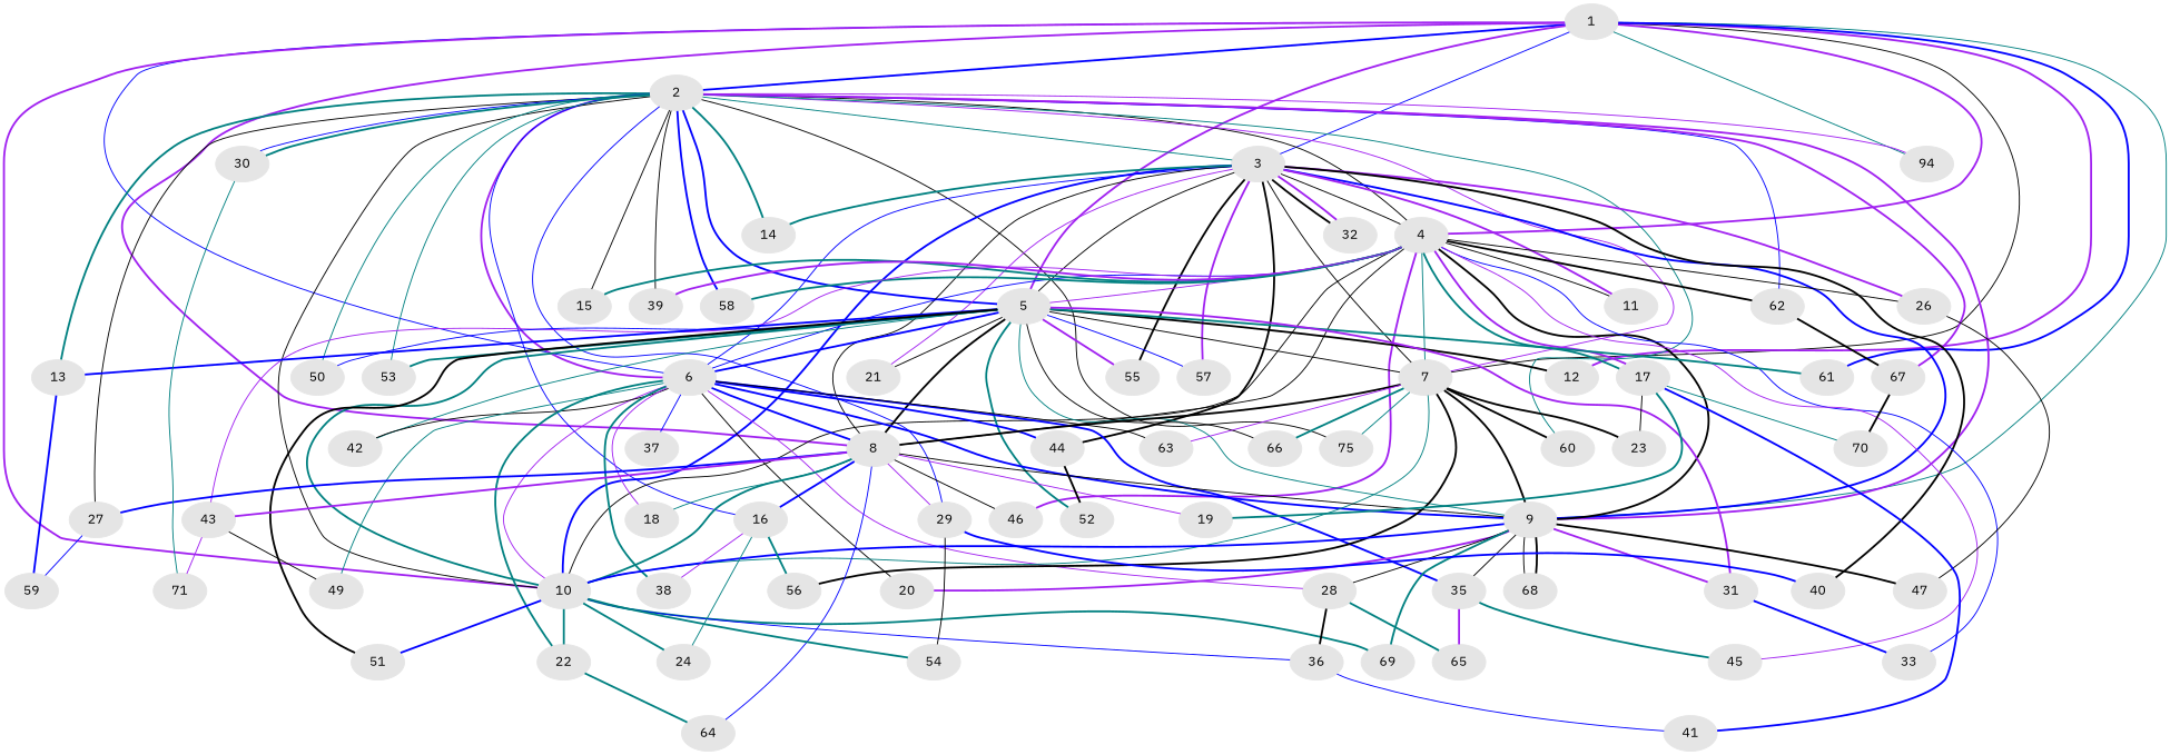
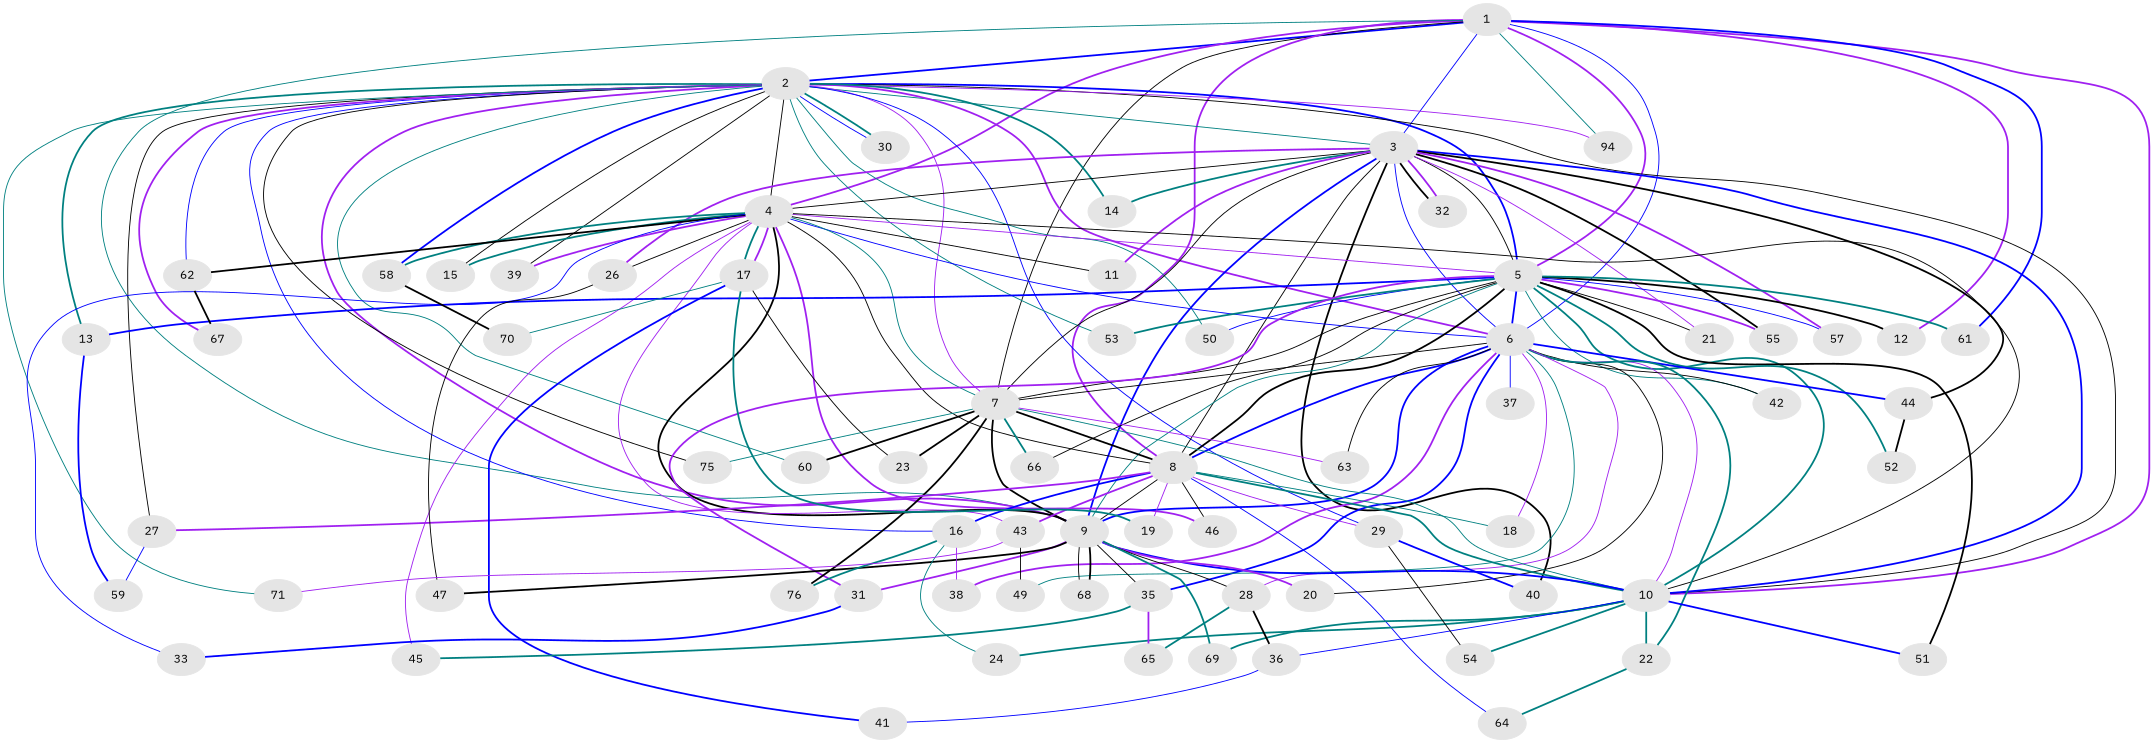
  graph {
    fontname="IBM Plex Sans"
    node [color=gray90 fontname="IBM Plex Sans" style=filled]
    edge [color=black fontname="IBM Plex Sans" style=bold]
    1
    2
    3
    4
    5
    6
    7
    8
    9
    10
    12
    n12 [label=94]
    61
    13
    14
    15
    16
    n18 [label=75]
    27
    29
    30
    39
    50
    53
    58
    60
    62
    67
    71
    11
    21
    26
    32
    40
    44
    55
    57
    17
    33
    43
    45
    46
    31
    42
    51
    52
    66
    18
    20
    22
    28
    35
    37
    38
    49
    63
    23
-   56
+   56 [label=76]
    19
    64
    47
    68
    69
    24
    36
    54
    59
    70
    41
    65
    1 -- 2 [color=blue]
    1 -- 3 [color=blue style=solid]
    1 -- 4 [color=purple]
    1 -- 5 [color=purple]
    1 -- 6 [color=blue style=solid]
    1 -- 7 [style=solid]
    1 -- 8 [color=purple]
    1 -- 9 [color=teal style=solid]
    1 -- 10 [color=purple]
    1 -- 12 [color=purple]
    1 -- n12 [color=teal style=solid]
    1 -- 61 [color=blue]
    2 -- 3 [color=teal style=solid]
    2 -- 4 [style=solid]
    2 -- 5 [color=blue]
    2 -- 6 [color=purple]
    2 -- 7 [color=purple style=solid]
    2 -- 9 [color=purple]
    2 -- 10 [style=solid]
    2 -- n12 [color=purple style=solid]
    2 -- 13 [color=teal]
    2 -- 14 [color=teal]
    2 -- 15 [style=solid]
    2 -- 16 [color=blue style=solid]
    2 -- n18 [style=solid]
    2 -- 27 [style=solid]
    2 -- 29 [color=blue style=solid]
    2 -- 30 [color=blue style=solid]
    2 -- 30 [color=teal]
    2 -- 39 [style=solid]
    2 -- 50 [color=teal style=solid]
    2 -- 53 [color=teal style=solid]
    2 -- 58 [color=blue]
    2 -- 60 [color=teal style=solid]
    2 -- 62 [color=blue style=solid]
    2 -- 67 [color=purple]
-   30 -- 71 [color=teal style=solid]
+   2 -- 71 [color=teal style=solid]
    3 -- 4 [style=solid]
    3 -- 5 [style=solid]
    3 -- 6 [color=blue style=solid]
    3 -- 7 [style=solid]
    3 -- 8 [style=solid]
    3 -- 9 [color=blue]
    3 -- 10 [color=blue]
    3 -- 14 [color=teal]
    3 -- 11 [color=purple]
    3 -- 21 [color=purple style=solid]
    3 -- 26 [color=purple]
    3 -- 32
    3 -- 32 [color=purple]
    3 -- 40
    3 -- 44
    3 -- 55
    3 -- 57 [color=purple]
    4 -- 5 [color=purple style=solid]
    4 -- 6 [color=blue style=solid]
    4 -- 7 [color=teal style=solid]
    4 -- 8 [style=solid]
    4 -- 9
    4 -- 10 [style=solid]
    4 -- 15 [color=teal]
    4 -- 39 [color=purple]
    4 -- 58 [color=teal]
    4 -- 62
    4 -- 11 [style=solid]
    4 -- 26 [style=solid]
    4 -- 17 [color=teal]
    4 -- 17 [color=purple]
    4 -- 33 [color=blue style=solid]
    4 -- 43 [color=purple style=solid]
    4 -- 45 [color=purple style=solid]
    4 -- 46 [color=purple]
    5 -- 6 [color=blue]
    5 -- 7 [style=solid]
    5 -- 8
    5 -- 9 [color=teal style=solid]
    5 -- 10 [color=teal]
    5 -- 12
    5 -- 61 [color=teal]
    5 -- 13 [color=blue]
    5 -- 50 [color=blue style=solid]
    5 -- 53 [color=teal]
    5 -- 21 [style=solid]
    5 -- 55 [color=purple]
    5 -- 57 [color=blue style=solid]
    5 -- 31 [color=purple]
    5 -- 42 [color=teal style=solid]
    5 -- 51
    5 -- 52 [color=teal]
    5 -- 66 [style=solid]
+   6 -- 7 [style=solid]
    6 -- 8 [color=blue]
    6 -- 9 [color=blue]
    6 -- 10 [color=purple style=solid]
    6 -- 44 [color=blue]
    6 -- 42 [style=solid]
    6 -- 18 [color=purple style=solid]
    6 -- 20 [style=solid]
    6 -- 22 [color=teal]
    6 -- 28 [color=purple style=solid]
    6 -- 35 [color=blue]
    6 -- 37 [color=blue style=solid]
-   6 -- 38 [color=teal]
+   6 -- 38 [color=purple]
    6 -- 49 [color=teal style=solid]
    6 -- 63 [style=solid]
    7 -- 8
    7 -- 9
    7 -- 10 [color=teal style=solid]
    7 -- n18 [color=teal style=solid]
    7 -- 60
    7 -- 66 [color=teal]
    7 -- 63 [color=purple style=solid]
    7 -- 23
    7 -- 56
    8 -- 9 [style=solid]
    8 -- 10 [color=teal]
    8 -- 16 [color=blue]
-   8 -- 27 [color=blue]
+   8 -- 27 [color=purple]
    8 -- 29 [color=purple style=solid]
    8 -- 43 [color=purple]
    8 -- 46 [style=solid]
    8 -- 18 [color=teal style=solid]
    8 -- 19 [color=purple style=solid]
    8 -- 64 [color=blue style=solid]
    9 -- 10 [color=blue]
    9 -- 31 [color=purple]
    9 -- 20 [color=purple]
    9 -- 28 [style=solid]
    9 -- 35 [style=solid]
    9 -- 47
    9 -- 68 [style=solid]
    9 -- 68
    9 -- 69 [color=teal]
    10 -- 51 [color=blue]
    10 -- 22 [color=teal]
    10 -- 69 [color=teal]
    10 -- 24 [color=teal]
    10 -- 36 [color=blue style=solid]
    10 -- 54 [color=teal]
    13 -- 59 [color=blue]
    16 -- 38 [color=purple style=solid]
    16 -- 56 [color=teal]
    16 -- 24 [color=teal style=solid]
    27 -- 59 [color=blue style=solid]
    29 -- 40 [color=blue]
    29 -- 54 [style=solid]
    62 -- 67
-   67 -- 70
+   58 -- 70
    26 -- 47 [style=solid]
    44 -- 52
    17 -- 23 [style=solid]
    17 -- 19 [color=teal]
    17 -- 70 [color=teal style=solid]
    17 -- 41 [color=blue]
    43 -- 71 [color=purple style=solid]
    43 -- 49 [style=solid]
    31 -- 33 [color=blue]
    22 -- 64 [color=teal]
    28 -- 36
    28 -- 65 [color=teal]
    35 -- 45 [color=teal]
    35 -- 65 [color=purple]
    36 -- 41 [color=blue style=solid]
  }
